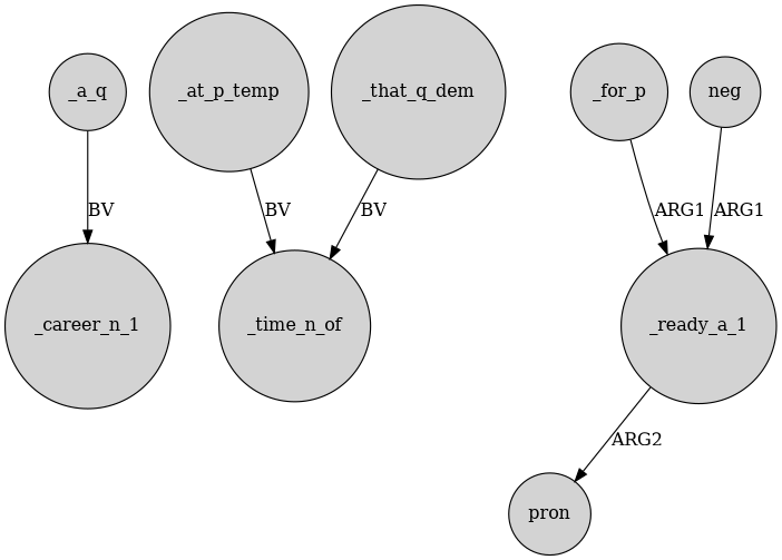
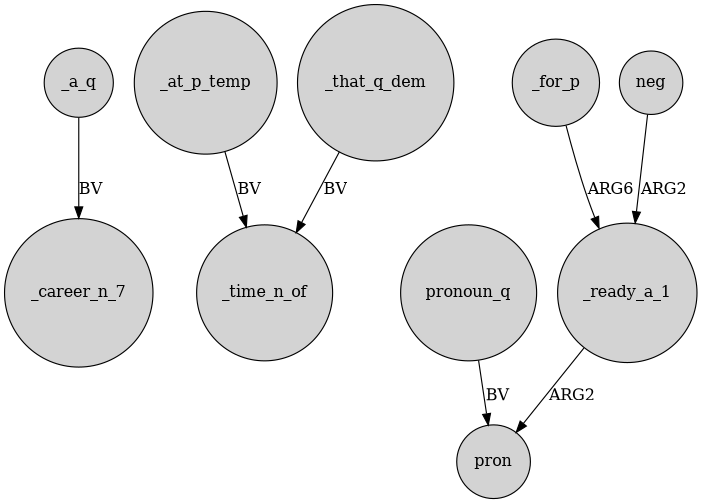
  digraph {
    node [shape=circle style=filled]
    _a_q
-   _career_n_1
+   _career_n_1 [label=_career_n_7]
    _at_p_temp
    _time_n_of
    _ready_a_1
    pron
    _for_p
    _that_q_dem
    neg
+   pronoun_q
    _a_q -> _career_n_1 [label=BV]
    _at_p_temp -> _time_n_of [label=BV]
    _ready_a_1 -> pron [label=ARG2]
-   _for_p -> _ready_a_1 [label=ARG1]
+   _for_p -> _ready_a_1 [label=ARG6]
    _that_q_dem -> _time_n_of [label=BV]
-   neg -> _ready_a_1 [label=ARG1]
+   neg -> _ready_a_1 [label=ARG2]
+   pronoun_q -> pron [label=BV]
  }
